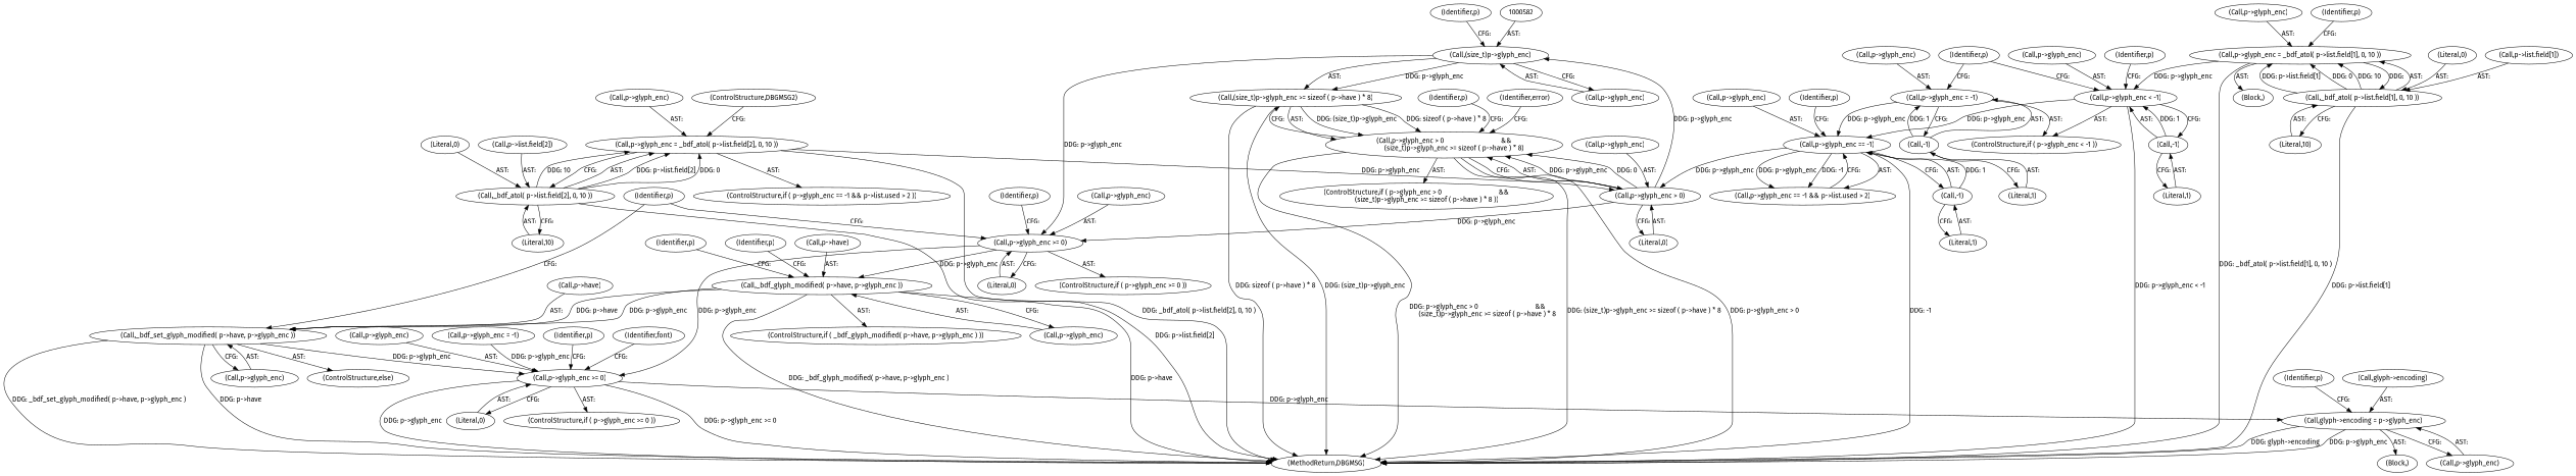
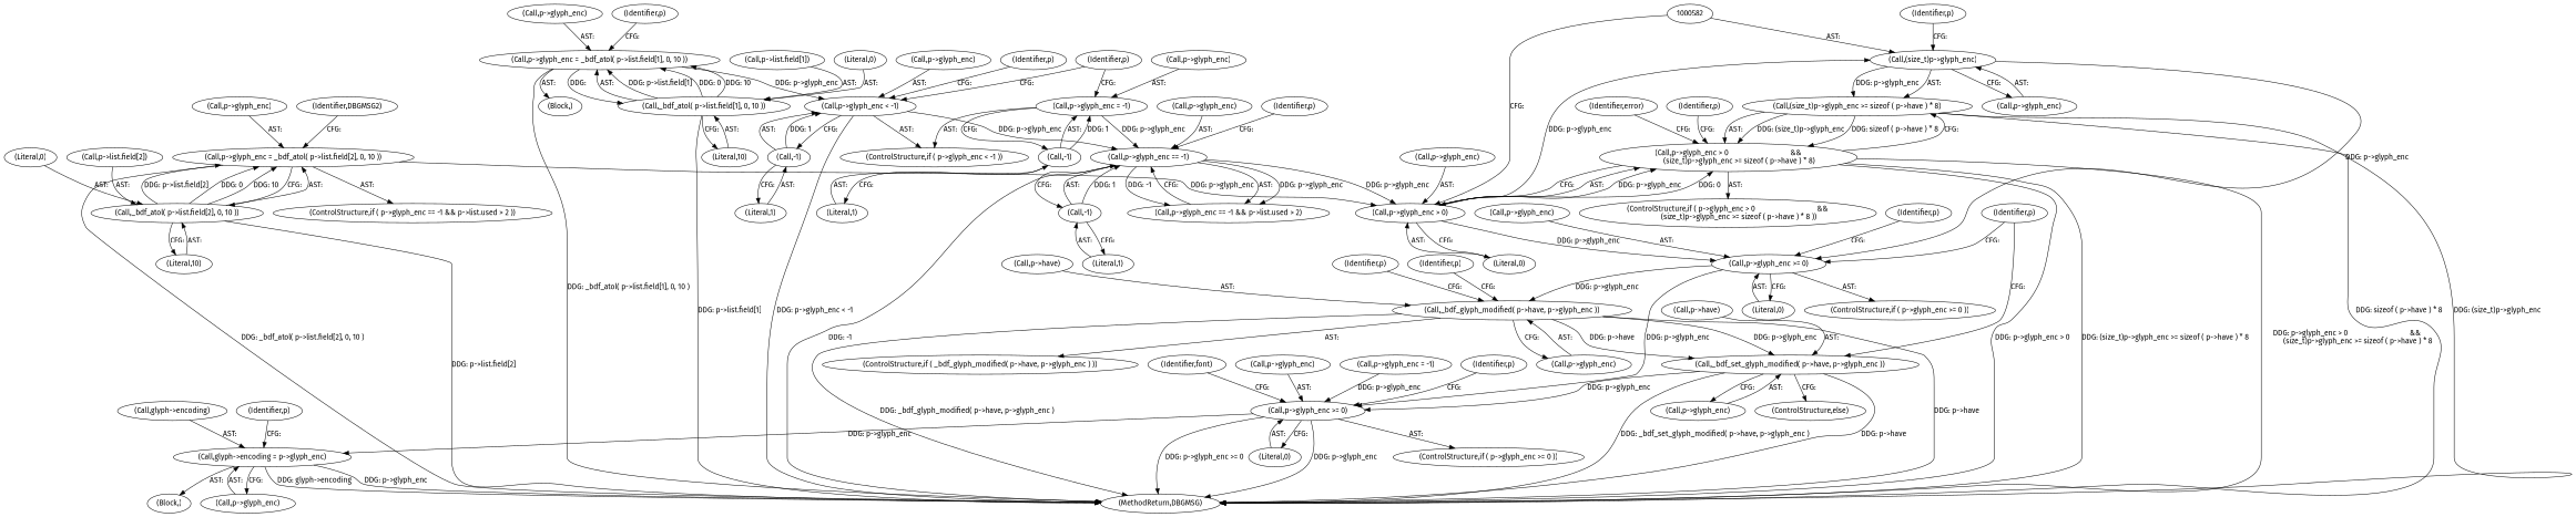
  digraph {
    fontname="Fira Sans"
    node [fontname="Fira Sans"]
    edge [fontname="Fira Sans"]
    n1 [label="(Call,(size_t)p->glyph_enc)"]
    n2 [label="(Call,(size_t)p->glyph_enc >= sizeof ( p->have ) * 8)"]
    n3 [label="(Call,p->glyph_enc >= 0)"]
    n4 [label="(Call,p->glyph_enc)"]
    n5 [label="(Call,p->glyph_enc > 0                               &&\n           (size_t)p->glyph_enc >= sizeof ( p->have ) * 8)"]
    n6 [label="(MethodReturn,DBGMSG)"]
    n7 [label="(Call,_bdf_glyph_modified( p->have, p->glyph_enc ))"]
    n8 [label="(Call,p->glyph_enc >= 0)"]
    n9 [label="(ControlStructure,if ( p->glyph_enc >= 0 ))"]
    n10 [label="(Literal,0)"]
    n11 [label="(Call,p->glyph_enc > 0)"]
    n12 [label="(Literal,0)"]
    n13 [label="(ControlStructure,if ( p->glyph_enc > 0                               &&\n           (size_t)p->glyph_enc >= sizeof ( p->have ) * 8 ))"]
    n14 [label="(Call,p->glyph_enc = _bdf_atol( p->list.field[2], 0, 10 ))"]
    n15 [label="(Call,_bdf_atol( p->list.field[2], 0, 10 ))"]
    n16 [label="(ControlStructure,if ( p->glyph_enc == -1 && p->list.used > 2 ))"]
    n17 [label="(Literal,10)"]
    n18 [label="(Call,p->glyph_enc == -1)"]
    n19 [label="(Call,-1)"]
    n20 [label="(Call,p->glyph_enc == -1 && p->list.used > 2)"]
    n21 [label="(Literal,1)"]
    n22 [label="(Call,p->glyph_enc = -1)"]
    n23 [label="(Call,-1)"]
    n24 [label="(ControlStructure,if ( p->glyph_enc < -1 ))"]
    n25 [label="(Literal,1)"]
    n26 [label="(Call,p->glyph_enc < -1)"]
    n27 [label="(Call,-1)"]
    n28 [label="(Literal,1)"]
    n29 [label="(Call,p->glyph_enc = _bdf_atol( p->list.field[1], 0, 10 ))"]
    n30 [label="(Call,_bdf_atol( p->list.field[1], 0, 10 ))"]
    n31 [label="(Block,)"]
    n32 [label="(Literal,10)"]
    n33 [label="(Call,_bdf_set_glyph_modified( p->have, p->glyph_enc ))"]
    n34 [label="(ControlStructure,if ( _bdf_glyph_modified( p->have, p->glyph_enc ) ))"]
    n35 [label="(Call,p->glyph_enc)"]
    n36 [label="(Call,glyph->encoding = p->glyph_enc)"]
    n37 [label="(Literal,0)"]
    n38 [label="(ControlStructure,if ( p->glyph_enc >= 0 ))"]
    n39 [label="(Call,p->glyph_enc)"]
    n40 [label="(ControlStructure,else)"]
    n41 [label="(Block,)"]
    n42 [label="(Call,p->glyph_enc)"]
    n43 [label="(Identifier,p)"]
    n44 [label="(Call,p->glyph_enc)"]
    n45 [label="(Identifier,p)"]
    n46 [label="(Literal,0)"]
    n47 [label="(Identifier,p)"]
    n48 [label="(Call,glyph->encoding)"]
    n49 [label="(Call,p->glyph_enc)"]
    n50 [label="(Identifier,p)"]
    n51 [label="(Identifier,p)"]
    n52 [label="(Call,p->glyph_enc)"]
    n53 [label="(Call,p->have)"]
    n54 [label="(Call,p->glyph_enc)"]
    n55 [label="(Literal,0)"]
    n56 [label="(Identifier,font)"]
    n57 [label="(Call,p->glyph_enc)"]
    n58 [label="(Call,p->list.field[2])"]
    n59 [label="(Call,p->glyph_enc)"]
    n60 [label="(Call,p->glyph_enc)"]
    n61 [label="(Call,p->glyph_enc)"]
    n62 [label="(Identifier,error)"]
-   n63 [label="(ControlStructure,DBGMSG2)"]
+   n63 [label="(Identifier,DBGMSG2)"]
    n64 [label="(Identifier,p)"]
    n65 [label="(Identifier,p)"]
    n66 [label="(Call,p->list.field[1])"]
    n67 [label="(Identifier,p)"]
    n68 [label="(Identifier,p)"]
    n69 [label="(Call,p->glyph_enc = -1)"]
    n70 [label="(Call,p->have)"]
    n71 [label="(Identifier,p)"]
    n72 [label="(Identifier,p)"]
    n73 [label="(Identifier,p)"]
    1000582
    n1 -> n2 [label="AST: "]
    n1 -> n2 [label="DDG: p->glyph_enc"]
    n1 -> n3 [label="DDG: p->glyph_enc"]
    n1 -> n4 [label="CFG: "]
    n2 -> n5 [label="AST: "]
    n2 -> n5 [label="DDG: (size_t)p->glyph_enc"]
    n2 -> n5 [label="DDG: sizeof ( p->have ) * 8"]
    n2 -> n6 [label="DDG: sizeof ( p->have ) * 8"]
    n2 -> n6 [label="DDG: (size_t)p->glyph_enc"]
    n3 -> n7 [label="DDG: p->glyph_enc"]
    n3 -> n8 [label="DDG: p->glyph_enc"]
    n3 -> n9 [label="AST: "]
    n3 -> n10 [label="CFG: "]
    n4 -> n1 [label="AST: "]
    n5 -> n2 [label="CFG: "]
    n5 -> n6 [label="DDG: p->glyph_enc > 0"]
    n5 -> n6 [label="DDG: (size_t)p->glyph_enc >= sizeof ( p->have ) * 8"]
    n5 -> n6 [label="DDG: p->glyph_enc > 0                               &&\n           (size_t)p->glyph_enc >= sizeof ( p->have ) * 8"]
    n5 -> n11 [label="CFG: "]
    n5 -> n13 [label="AST: "]
    n7 -> n6 [label="DDG: _bdf_glyph_modified( p->have, p->glyph_enc )"]
    n7 -> n6 [label="DDG: p->have"]
    n7 -> n33 [label="DDG: p->have"]
    n7 -> n33 [label="DDG: p->glyph_enc"]
    n7 -> n34 [label="AST: "]
    n7 -> n35 [label="CFG: "]
    n8 -> n6 [label="DDG: p->glyph_enc >= 0"]
    n8 -> n6 [label="DDG: p->glyph_enc"]
    n8 -> n36 [label="DDG: p->glyph_enc"]
    n8 -> n37 [label="CFG: "]
    n8 -> n38 [label="AST: "]
    n10 -> n3 [label="AST: "]
    n11 -> n1 [label="DDG: p->glyph_enc"]
    n11 -> n3 [label="DDG: p->glyph_enc"]
    n11 -> n5 [label="AST: "]
    n11 -> n5 [label="DDG: p->glyph_enc"]
    n11 -> n5 [label="DDG: 0"]
    n11 -> n12 [label="CFG: "]
    n12 -> n11 [label="AST: "]
    n14 -> n6 [label="DDG: _bdf_atol( p->list.field[2], 0, 10 )"]
    n14 -> n11 [label="DDG: p->glyph_enc"]
    n14 -> n15 [label="CFG: "]
    n14 -> n16 [label="AST: "]
    n15 -> n6 [label="DDG: p->list.field[2]"]
    n15 -> n14 [label="AST: "]
    n15 -> n14 [label="DDG: p->list.field[2]"]
    n15 -> n14 [label="DDG: 0"]
    n15 -> n14 [label="DDG: 10"]
    n15 -> n17 [label="CFG: "]
    n17 -> n15 [label="AST: "]
    n18 -> n6 [label="DDG: -1"]
    n18 -> n11 [label="DDG: p->glyph_enc"]
    n18 -> n19 [label="CFG: "]
    n18 -> n20 [label="AST: "]
    n18 -> n20 [label="DDG: p->glyph_enc"]
    n18 -> n20 [label="DDG: -1"]
    n19 -> n18 [label="AST: "]
    n19 -> n18 [label="DDG: 1"]
    n19 -> n21 [label="CFG: "]
    n20 -> n18 [label="CFG: "]
    n21 -> n19 [label="AST: "]
    n22 -> n18 [label="DDG: p->glyph_enc"]
    n22 -> n23 [label="CFG: "]
    n22 -> n24 [label="AST: "]
    n23 -> n22 [label="AST: "]
    n23 -> n22 [label="DDG: 1"]
    n23 -> n25 [label="CFG: "]
    n25 -> n23 [label="AST: "]
    n26 -> n6 [label="DDG: p->glyph_enc < -1"]
    n26 -> n18 [label="DDG: p->glyph_enc"]
    n26 -> n24 [label="AST: "]
    n26 -> n27 [label="CFG: "]
    n27 -> n26 [label="AST: "]
    n27 -> n26 [label="DDG: 1"]
    n27 -> n28 [label="CFG: "]
    n28 -> n27 [label="AST: "]
    n29 -> n6 [label="DDG: _bdf_atol( p->list.field[1], 0, 10 )"]
    n29 -> n26 [label="DDG: p->glyph_enc"]
    n29 -> n30 [label="DDG: "]
    n29 -> n31 [label="AST: "]
    n30 -> n6 [label="DDG: p->list.field[1]"]
    n30 -> n29 [label="AST: "]
    n30 -> n29 [label="DDG: p->list.field[1]"]
    n30 -> n29 [label="DDG: 0"]
    n30 -> n29 [label="DDG: 10"]
    n30 -> n32 [label="CFG: "]
    n32 -> n30 [label="AST: "]
    n33 -> n6 [label="DDG: _bdf_set_glyph_modified( p->have, p->glyph_enc )"]
    n33 -> n6 [label="DDG: p->have"]
    n33 -> n8 [label="DDG: p->glyph_enc"]
    n33 -> n39 [label="CFG: "]
-   n33 -> n40 [label="AST: "]
+   n33 -> n40 [label="CFG: "]
    n35 -> n7 [label="AST: "]
    n36 -> n6 [label="DDG: glyph->encoding"]
    n36 -> n6 [label="DDG: p->glyph_enc"]
    n36 -> n41 [label="AST: "]
    n36 -> n42 [label="CFG: "]
    n37 -> n8 [label="AST: "]
    n39 -> n33 [label="AST: "]
    n42 -> n36 [label="AST: "]
    n43 -> n8 [label="CFG: "]
    n44 -> n26 [label="AST: "]
    n45 -> n26 [label="CFG: "]
    n46 -> n30 [label="AST: "]
    n47 -> n1 [label="CFG: "]
    n48 -> n36 [label="AST: "]
    n49 -> n14 [label="AST: "]
    n50 -> n22 [label="CFG: "]
    n50 -> n26 [label="CFG: "]
    n51 -> n36 [label="CFG: "]
    n52 -> n11 [label="AST: "]
    n53 -> n33 [label="AST: "]
    n54 -> n22 [label="AST: "]
    n55 -> n15 [label="AST: "]
    n56 -> n8 [label="CFG: "]
    n57 -> n18 [label="AST: "]
    n58 -> n15 [label="AST: "]
    n59 -> n3 [label="AST: "]
    n60 -> n29 [label="AST: "]
    n61 -> n8 [label="AST: "]
    n62 -> n5 [label="CFG: "]
    n63 -> n14 [label="CFG: "]
    n64 -> n3 [label="CFG: "]
    n64 -> n33 [label="CFG: "]
    n65 -> n29 [label="CFG: "]
    n66 -> n30 [label="AST: "]
    n67 -> n18 [label="CFG: "]
    n68 -> n7 [label="CFG: "]
    n69 -> n8 [label="DDG: p->glyph_enc"]
    n70 -> n7 [label="AST: "]
    n71 -> n7 [label="CFG: "]
    n72 -> n3 [label="CFG: "]
    n73 -> n5 [label="CFG: "]
    1000582 -> n1 [label="AST: "]
+   1000582 -> n11 [label="CFG: "]
  }
